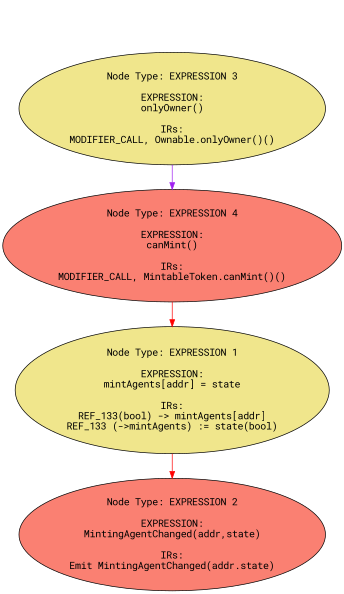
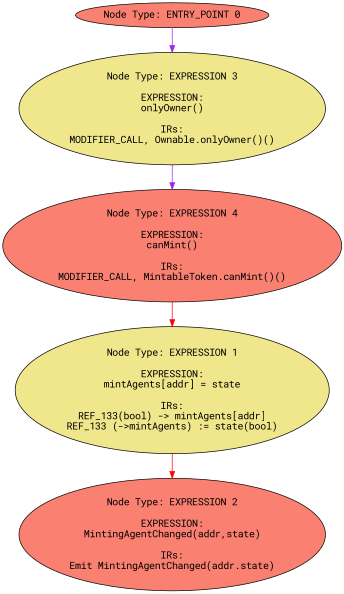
  digraph {
    fontname="Roboto Mono"
    node [style=filled fillcolor=salmon fontname="Roboto Mono"]
    edge [color=purple fontname="Roboto Mono"]
+   n1 [label="Node Type: ENTRY_POINT 0\n"]
    n2 [label="Node Type: EXPRESSION 3\n\nEXPRESSION:\nonlyOwner()\n\nIRs:\nMODIFIER_CALL, Ownable.onlyOwner()()" fillcolor=khaki]
    n3 [label="Node Type: EXPRESSION 4\n\nEXPRESSION:\ncanMint()\n\nIRs:\nMODIFIER_CALL, MintableToken.canMint()()"]
    n4 [label="Node Type: EXPRESSION 1\n\nEXPRESSION:\nmintAgents[addr] = state\n\nIRs:\nREF_133(bool) -> mintAgents[addr]\nREF_133 (->mintAgents) := state(bool)" fillcolor=khaki]
    n5 [label="Node Type: EXPRESSION 2\n\nEXPRESSION:\nMintingAgentChanged(addr,state)\n\nIRs:\nEmit MintingAgentChanged(addr.state)"]
+   n1 -> n2
    n2 -> n3
    n3 -> n4 [color=red]
    n4 -> n5 [color=red]
  }
